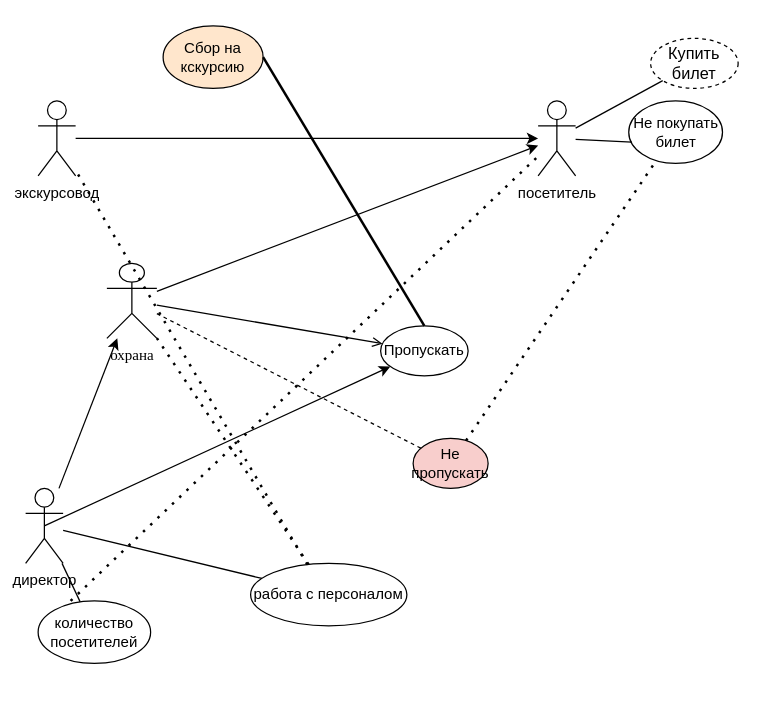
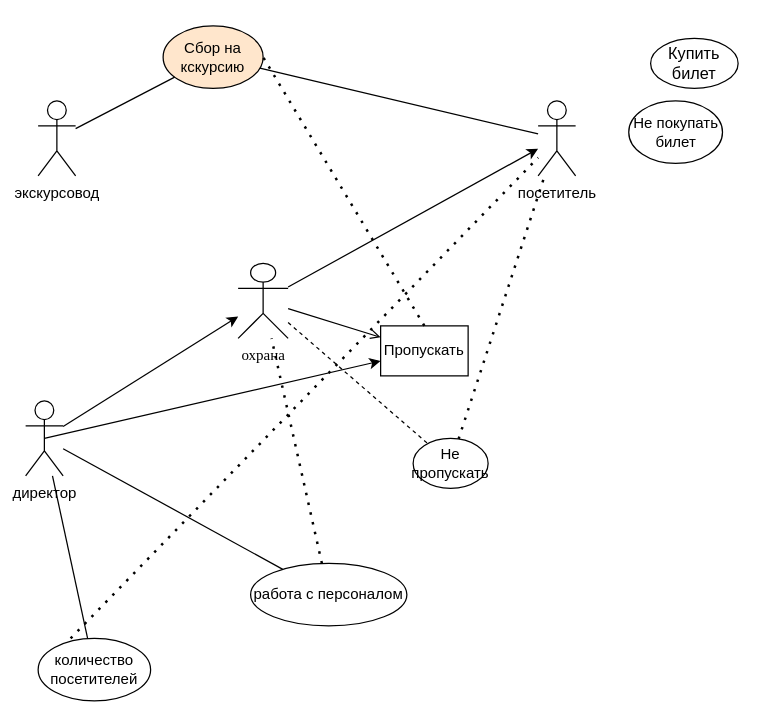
  <mxCell id="0" />
  <mxCell id="1" parent="0" />
- <mxCell id="2" value="охрана" style="shape=umlActor;verticalLabelPosition=bottom;verticalAlign=top;html=1;outlineConnect=0;labelPosition=center;align=center;fontFamily=Times New Roman;points=[[0,0.333,0,0,0],[0,1,0,0,0],[0.25,0.1,0,0,0],[0.5,0,0,0,0],[0.5,0.5,0,0,0],[0.75,0.1,0,0,0],[1,0.333,0,0,0],[1,1,0,0,0]];" vertex="1" parent="1"><mxGeometry x="85" y="210" width="40" height="60" as="geometry" /></mxCell>
+ <mxCell id="2" value="охрана" style="shape=umlActor;verticalLabelPosition=bottom;verticalAlign=top;html=1;outlineConnect=0;labelPosition=center;align=center;fontFamily=Times New Roman;points=[[0,0.333,0,0,0],[0,1,0,0,0],[0.25,0.1,0,0,0],[0.5,0,0,0,0],[0.5,0.5,0,0,0],[0.75,0.1,0,0,0],[1,0.333,0,0,0],[1,1,0,0,0]];" vertex="1" parent="1"><mxGeometry x="190" y="210" width="40" height="60" as="geometry" /></mxCell>
  <mxCell id="3" value="посетитель" style="shape=umlActor;verticalLabelPosition=bottom;verticalAlign=top;html=1;outlineConnect=0;" vertex="1" parent="1"><mxGeometry x="430" y="80" width="30" height="60" as="geometry" /></mxCell>
  <mxCell id="4" value="экскурсовод" style="shape=umlActor;verticalLabelPosition=bottom;verticalAlign=top;html=1;outlineConnect=0;" vertex="1" parent="1"><mxGeometry x="30" y="80" width="30" height="60" as="geometry" /></mxCell>
- <mxCell id="5" value="директор" style="shape=umlActor;verticalLabelPosition=bottom;verticalAlign=top;html=1;outlineConnect=0;" vertex="1" parent="1"><mxGeometry x="20" y="390" width="30" height="60" as="geometry" /></mxCell>
+ <mxCell id="5" value="директор" style="shape=umlActor;verticalLabelPosition=bottom;verticalAlign=top;html=1;outlineConnect=0;" vertex="1" parent="1"><mxGeometry x="20" y="320" width="30" height="60" as="geometry" /></mxCell>
  <mxCell id="6" value="" style="endArrow=classic;html=1;rounded=0;" edge="1" parent="1" source="2" target="3"><mxGeometry width="50" height="50" relative="1" as="geometry"><mxPoint x="190" y="240" as="sourcePoint" /><mxPoint x="240" y="190" as="targetPoint" /></mxGeometry></mxCell>
  <mxCell id="7" value="" style="endArrow=classic;html=1;rounded=0;exitX=0.5;exitY=0.5;exitDx=0;exitDy=0;exitPerimeter=0;" edge="1" parent="1" source="5" target="14"><mxGeometry width="50" height="50" relative="1" as="geometry"><mxPoint x="190" y="240" as="sourcePoint" /><mxPoint x="240" y="190" as="targetPoint" /></mxGeometry></mxCell>
  <mxCell id="8" value="" style="endArrow=classic;html=1;rounded=0;" edge="1" parent="1" source="5" target="2"><mxGeometry width="50" height="50" relative="1" as="geometry"><mxPoint x="190" y="240" as="sourcePoint" /><mxPoint x="240" y="190" as="targetPoint" /></mxGeometry></mxCell>
- <mxCell id="9" value="" style="endArrow=classic;html=1;rounded=0;" edge="1" parent="1" source="4" target="3"><mxGeometry width="50" height="50" relative="1" as="geometry"><mxPoint x="190" y="240" as="sourcePoint" /><mxPoint x="240" y="190" as="targetPoint" /></mxGeometry></mxCell>
- <mxCell id="10" value="&lt;span style=&quot;font-size: 13px;&quot;&gt;Купить билет&lt;/span&gt;" style="ellipse;whiteSpace=wrap;html=1;dashed=1;" vertex="1" parent="1"><mxGeometry x="520" y="30" width="70" height="40" as="geometry" /></mxCell>
+ <mxCell id="10" value="&lt;span style=&quot;font-size: 13px;&quot;&gt;Купить билет&lt;/span&gt;" style="ellipse;whiteSpace=wrap;html=1;" vertex="1" parent="1"><mxGeometry x="520" y="30" width="70" height="40" as="geometry" /></mxCell>
  <mxCell id="11" value="Не покупать билет" style="ellipse;whiteSpace=wrap;html=1;" vertex="1" parent="1"><mxGeometry x="502.5" y="80" width="75" height="50" as="geometry" /></mxCell>
- <mxCell id="12" value="" style="endArrow=none;html=1;rounded=0;" edge="1" parent="1" source="3" target="10"><mxGeometry width="50" height="50" relative="1" as="geometry"><mxPoint x="410" y="240" as="sourcePoint" /><mxPoint x="460" y="190" as="targetPoint" /></mxGeometry></mxCell>
- <mxCell id="13" value="" style="endArrow=none;html=1;rounded=0;entryX=0.033;entryY=0.66;entryDx=0;entryDy=0;entryPerimeter=0;" edge="1" parent="1" source="3" target="11"><mxGeometry width="50" height="50" relative="1" as="geometry"><mxPoint x="410" y="240" as="sourcePoint" /><mxPoint x="460" y="190" as="targetPoint" /></mxGeometry></mxCell>
- <mxCell id="14" value="Пропускать" style="ellipse;whiteSpace=wrap;html=1;" vertex="1" parent="1"><mxGeometry x="304" y="260" width="70" height="40" as="geometry" /></mxCell>
- <mxCell id="15" value="Не пропускать" style="ellipse;whiteSpace=wrap;html=1;fillColor=#f8cecc;" vertex="1" parent="1"><mxGeometry x="330" y="350" width="60" height="40" as="geometry" /></mxCell>
+ <mxCell id="13" value="" style="endArrow=none;html=1;rounded=0;" edge="1" parent="1" source="3" target="19"><mxGeometry width="50" height="50" relative="1" as="geometry"><mxPoint x="410" y="240" as="sourcePoint" /><mxPoint x="460" y="190" as="targetPoint" /></mxGeometry></mxCell>
+ <mxCell id="14" value="Пропускать" style="whiteSpace=wrap;html=1;rounded=0;" vertex="1" parent="1"><mxGeometry x="304" y="260" width="70" height="40" as="geometry" /></mxCell>
+ <mxCell id="15" value="Не пропускать" style="ellipse;whiteSpace=wrap;html=1;" vertex="1" parent="1"><mxGeometry x="330" y="350" width="60" height="40" as="geometry" /></mxCell>
  <mxCell id="16" value="" style="endArrow=none;html=1;rounded=0;dashed=1;" edge="1" parent="1" source="2" target="15"><mxGeometry width="50" height="50" relative="1" as="geometry"><mxPoint x="410" y="240" as="sourcePoint" /><mxPoint x="460" y="190" as="targetPoint" /></mxGeometry></mxCell>
  <mxCell id="17" value="" style="endArrow=open;html=1;rounded=0;" edge="1" parent="1" source="2" target="14"><mxGeometry width="50" height="50" relative="1" as="geometry"><mxPoint x="410" y="240" as="sourcePoint" /><mxPoint x="460" y="190" as="targetPoint" /></mxGeometry></mxCell>
- <mxCell id="18" value="" style="endArrow=none;dashed=1;html=1;dashPattern=1 3;strokeWidth=2;rounded=0;" edge="1" parent="1" source="15" target="11"><mxGeometry width="50" height="50" relative="1" as="geometry"><mxPoint x="410" y="240" as="sourcePoint" /><mxPoint x="460" y="190" as="targetPoint" /></mxGeometry></mxCell>
+ <mxCell id="18" value="" style="endArrow=none;dashed=1;html=1;dashPattern=1 3;strokeWidth=2;rounded=0;" edge="1" parent="1" source="15" target="3"><mxGeometry width="50" height="50" relative="1" as="geometry"><mxPoint x="410" y="240" as="sourcePoint" /><mxPoint x="460" y="190" as="targetPoint" /></mxGeometry></mxCell>
  <mxCell id="19" value="Сбор на кскурсию" style="ellipse;whiteSpace=wrap;html=1;fillColor=#ffe6cc;" vertex="1" parent="1"><mxGeometry x="130" y="20" width="80" height="50" as="geometry" /></mxCell>
- <mxCell id="21" value="" style="endArrow=none;dashed=0;html=1;dashPattern=1 3;strokeWidth=2;rounded=0;entryX=1;entryY=0.5;entryDx=0;entryDy=0;exitX=0.5;exitY=0;exitDx=0;exitDy=0;" edge="1" parent="1" source="14" target="19"><mxGeometry width="50" height="50" relative="1" as="geometry"><mxPoint x="170" y="240" as="sourcePoint" /><mxPoint x="220" y="190" as="targetPoint" /></mxGeometry></mxCell>
+ <mxCell id="20" value="" style="endArrow=none;html=1;rounded=0;" edge="1" parent="1" source="4" target="19"><mxGeometry width="50" height="50" relative="1" as="geometry"><mxPoint x="170" y="240" as="sourcePoint" /><mxPoint x="220" y="190" as="targetPoint" /></mxGeometry></mxCell>
+ <mxCell id="21" value="" style="endArrow=none;dashed=1;html=1;dashPattern=1 3;strokeWidth=2;rounded=0;entryX=1;entryY=0.5;entryDx=0;entryDy=0;exitX=0.5;exitY=0;exitDx=0;exitDy=0;" edge="1" parent="1" source="14" target="19"><mxGeometry width="50" height="50" relative="1" as="geometry"><mxPoint x="170" y="240" as="sourcePoint" /><mxPoint x="220" y="190" as="targetPoint" /></mxGeometry></mxCell>
  <mxCell id="22" value="работа с персоналом" style="ellipse;whiteSpace=wrap;html=1;" vertex="1" parent="1"><mxGeometry x="200" y="450" width="125" height="50" as="geometry" /></mxCell>
- <mxCell id="23" value="количество посетителей" style="ellipse;whiteSpace=wrap;html=1;" vertex="1" parent="1"><mxGeometry x="30" y="480" width="90" height="50" as="geometry" /></mxCell>
+ <mxCell id="23" value="количество посетителей" style="ellipse;whiteSpace=wrap;html=1;" vertex="1" parent="1"><mxGeometry x="30" y="510" width="90" height="50" as="geometry" /></mxCell>
  <mxCell id="24" value="" style="endArrow=none;html=1;rounded=0;" edge="1" parent="1" source="5" target="23"><mxGeometry width="50" height="50" relative="1" as="geometry"><mxPoint x="70" y="520" as="sourcePoint" /><mxPoint x="220" y="540" as="targetPoint" /></mxGeometry></mxCell>
  <mxCell id="25" value="" style="endArrow=none;html=1;rounded=0;" edge="1" parent="1" source="5" target="22"><mxGeometry width="50" height="50" relative="1" as="geometry"><mxPoint x="170" y="590" as="sourcePoint" /><mxPoint x="220" y="540" as="targetPoint" /></mxGeometry></mxCell>
  <mxCell id="26" value="" style="endArrow=none;dashed=1;html=1;dashPattern=1 3;strokeWidth=2;rounded=0;exitX=0.289;exitY=0;exitDx=0;exitDy=0;exitPerimeter=0;" edge="1" parent="1" source="23" target="3"><mxGeometry width="50" height="50" relative="1" as="geometry"><mxPoint x="170" y="380" as="sourcePoint" /><mxPoint x="220" y="330" as="targetPoint" /></mxGeometry></mxCell>
  <mxCell id="27" value="" style="endArrow=none;dashed=1;html=1;dashPattern=1 3;strokeWidth=2;rounded=0;" edge="1" parent="1" source="22" target="2"><mxGeometry width="50" height="50" relative="1" as="geometry"><mxPoint x="170" y="380" as="sourcePoint" /><mxPoint x="220" y="330" as="targetPoint" /></mxGeometry></mxCell>
- <mxCell id="28" value="" style="endArrow=none;dashed=1;html=1;dashPattern=1 3;strokeWidth=2;rounded=0;exitX=0.363;exitY=0.02;exitDx=0;exitDy=0;exitPerimeter=0;" edge="1" parent="1" source="22" target="4"><mxGeometry width="50" height="50" relative="1" as="geometry"><mxPoint x="170" y="380" as="sourcePoint" /><mxPoint x="220" y="330" as="targetPoint" /></mxGeometry></mxCell>
